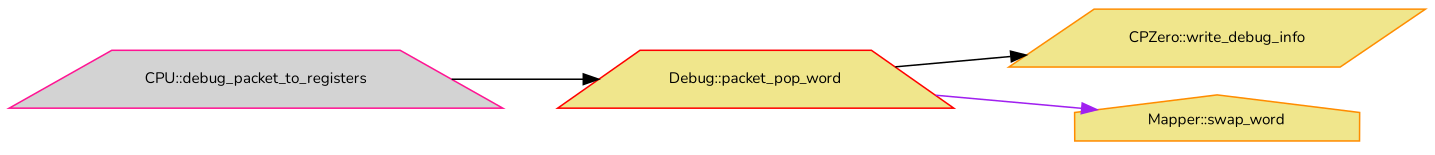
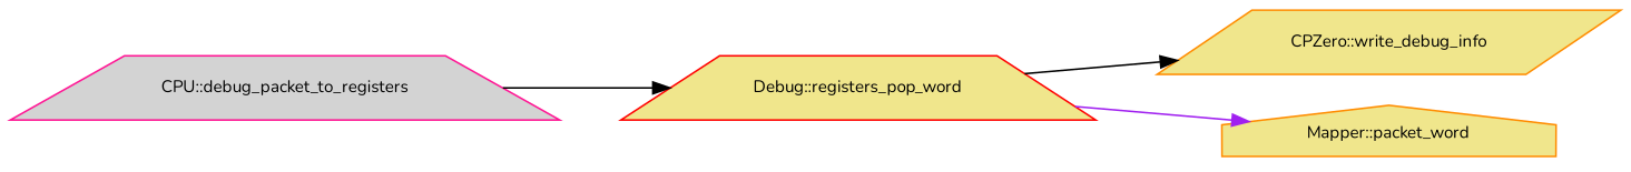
  digraph {
    fontname=Nunito
    rankdir=LR
    node [color=darkorange fillcolor=khaki fontname=Nunito fontsize=10 shape=trapezium style=filled]
    edge [arrowhead=normal color=black fontname=Nunito fontsize=10 labelfontname=FreeSans labelfontsize=10 style=solid]
    n1 [color=deeppink fillcolor=lightgrey fontcolor=black height=0.2 label="CPU::debug_packet_to_registers" width=0.4]
-   n2 [color=red height=0.2 label="Debug::packet_pop_word" width=0.4]
+   n2 [color=red height=0.2 label="Debug::registers_pop_word" width=0.4]
    n3 [height=0.2 label="CPZero::write_debug_info" shape=parallelogram width=0.4]
-   n4 [height=0.2 label="Mapper::swap_word" shape=house width=0.4]
+   n4 [height=0.2 label="Mapper::packet_word" shape=house width=0.4]
    n1 -> n2
    n2 -> n3
    n2 -> n4 [color=purple]
  }
